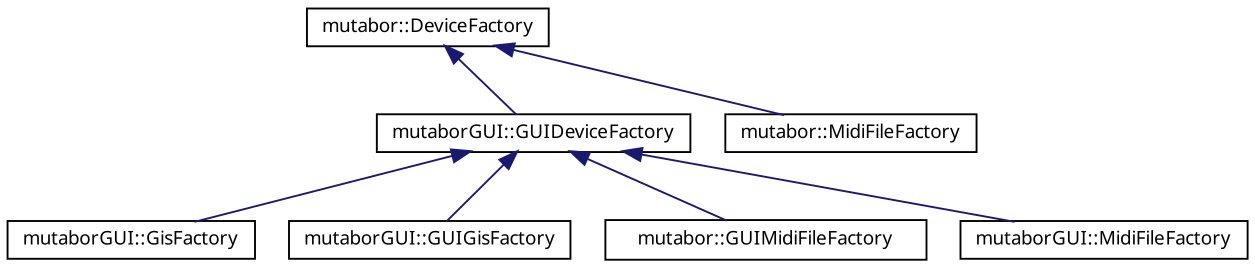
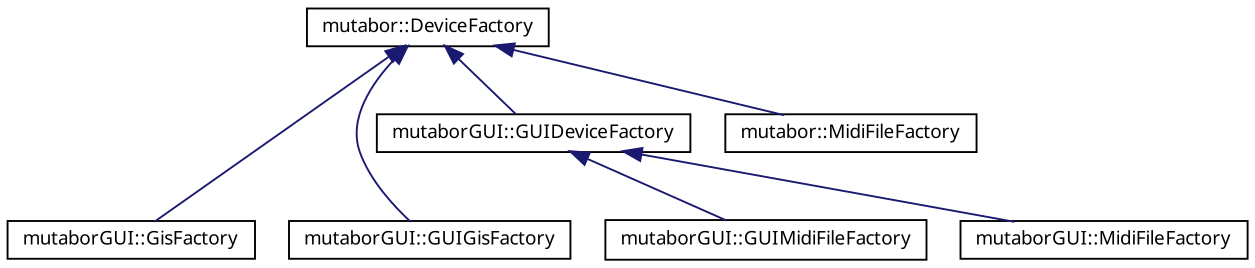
  digraph {
    fontname="Noto Sans"
    rankdir=TB
    node [color=black fillcolor=white fontname="Noto Sans" fontsize=10 shape=record style=filled]
    edge [color=midnightblue dir=back fontname="Noto Sans" fontsize=10 labelfontname=Sans labelfontsize=10 style=solid]
    n1 [height=0.2 label="mutabor::DeviceFactory" width=0.4]
    n2 [height=0.2 label="mutaborGUI::GisFactory" width=0.4]
    n3 [height=0.2 label="mutabor::MidiFileFactory" width=0.4]
    n4 [height=0.2 label="mutaborGUI::GUIDeviceFactory" width=0.4]
    n5 [height=0.2 label="mutaborGUI::GUIGisFactory" width=0.4]
-   n6 [height=0.2 label="mutabor::GUIMidiFileFactory" width=0.4]
+   n6 [height=0.2 label="mutaborGUI::GUIMidiFileFactory" width=0.4]
    n7 [height=0.2 label="mutaborGUI::MidiFileFactory" width=0.4]
-   n4 -> n2
+   n1 -> n2
    n1 -> n3
    n1 -> n4
-   n4 -> n5
+   n1 -> n5
    n4 -> n6
    n4 -> n7
  }
